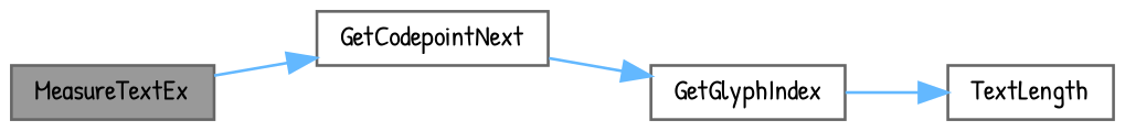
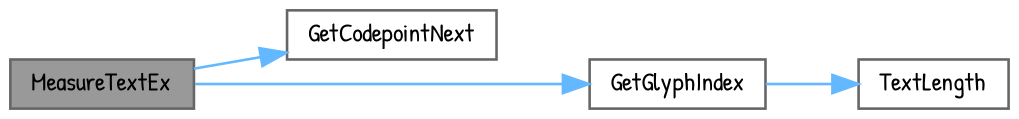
  digraph {
    fontname="Patrick Hand"
    rankdir=LR
    node [color=grey40 fillcolor=white fontname="Patrick Hand" fontsize=10 shape=box style=filled]
    edge [color=steelblue1 fontname="Patrick Hand" fontsize=10 labelfontname=Helvetica labelfontsize=10 style=solid]
    n1 [color=gray40 fillcolor=grey60 fontcolor=black height=0.2 label=MeasureTextEx width=0.4]
    n2 [height=0.2 label=GetCodepointNext width=0.4]
    n3 [height=0.2 label=GetGlyphIndex width=0.4]
    n4 [height=0.2 label=TextLength width=0.4]
    n1 -> n2
-   n2 -> n3
+   n1 -> n3
    n3 -> n4
  }
